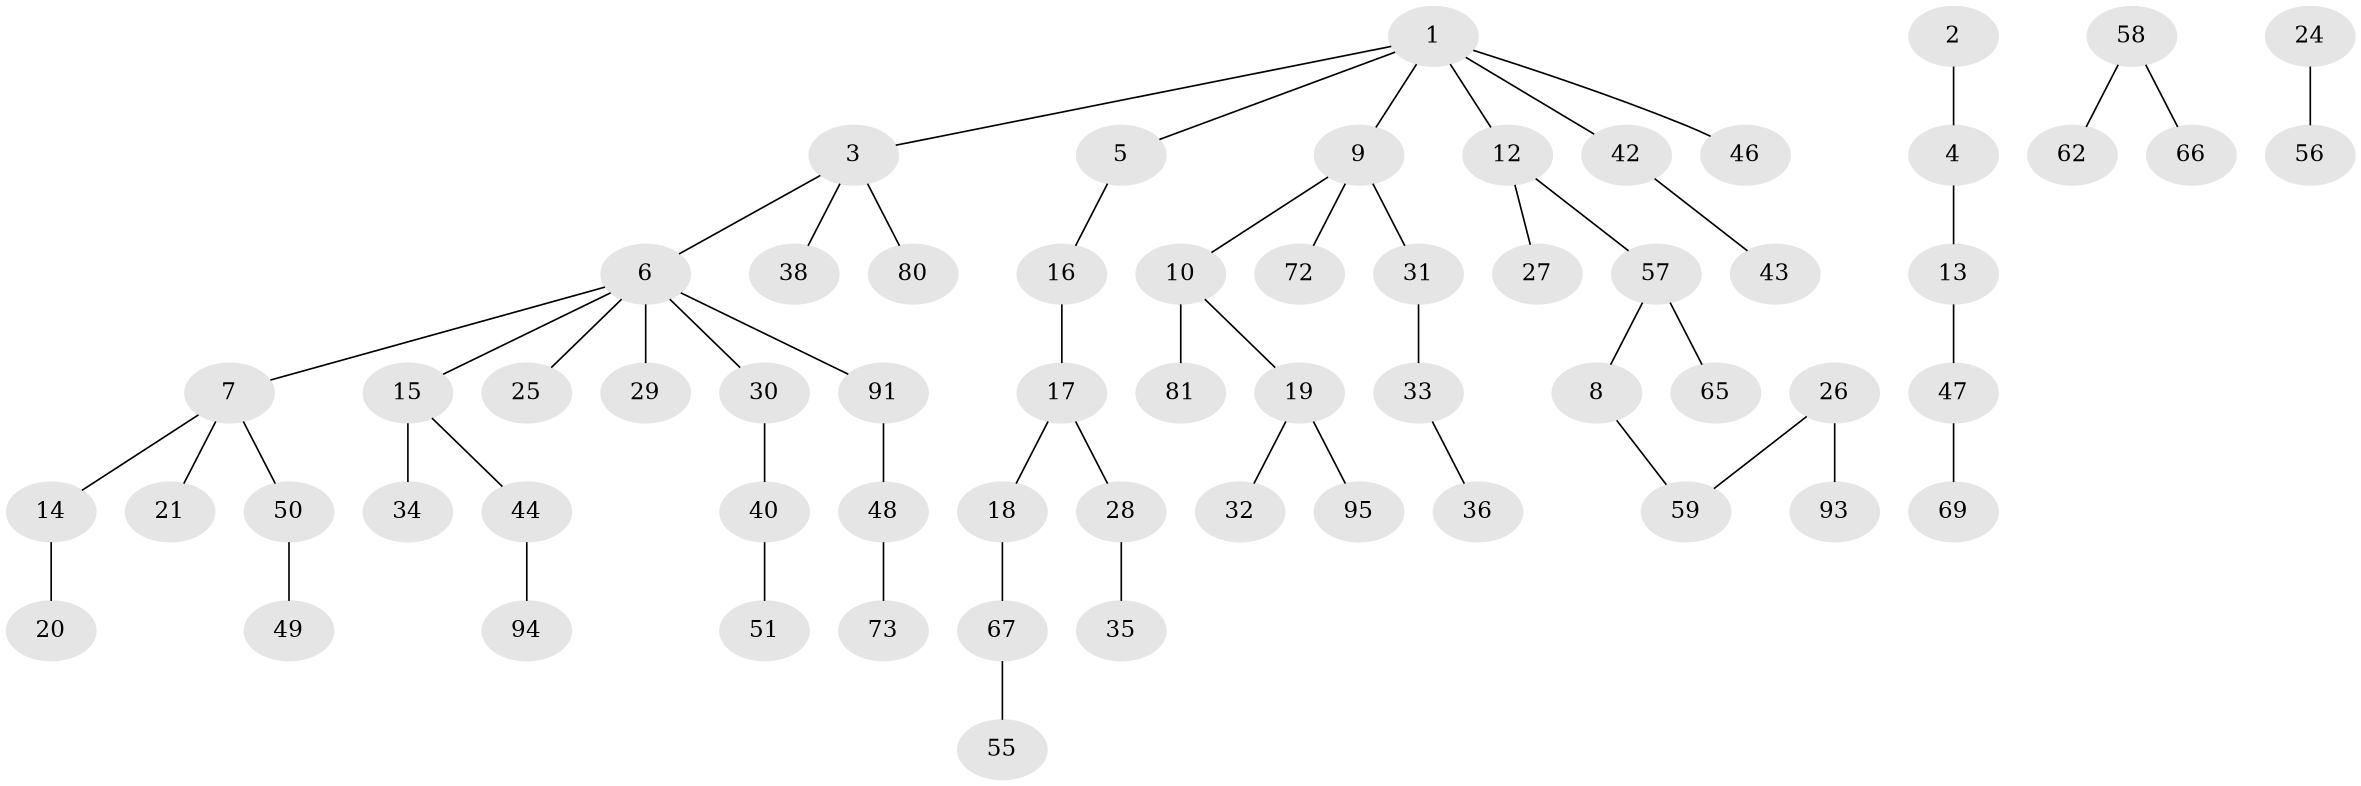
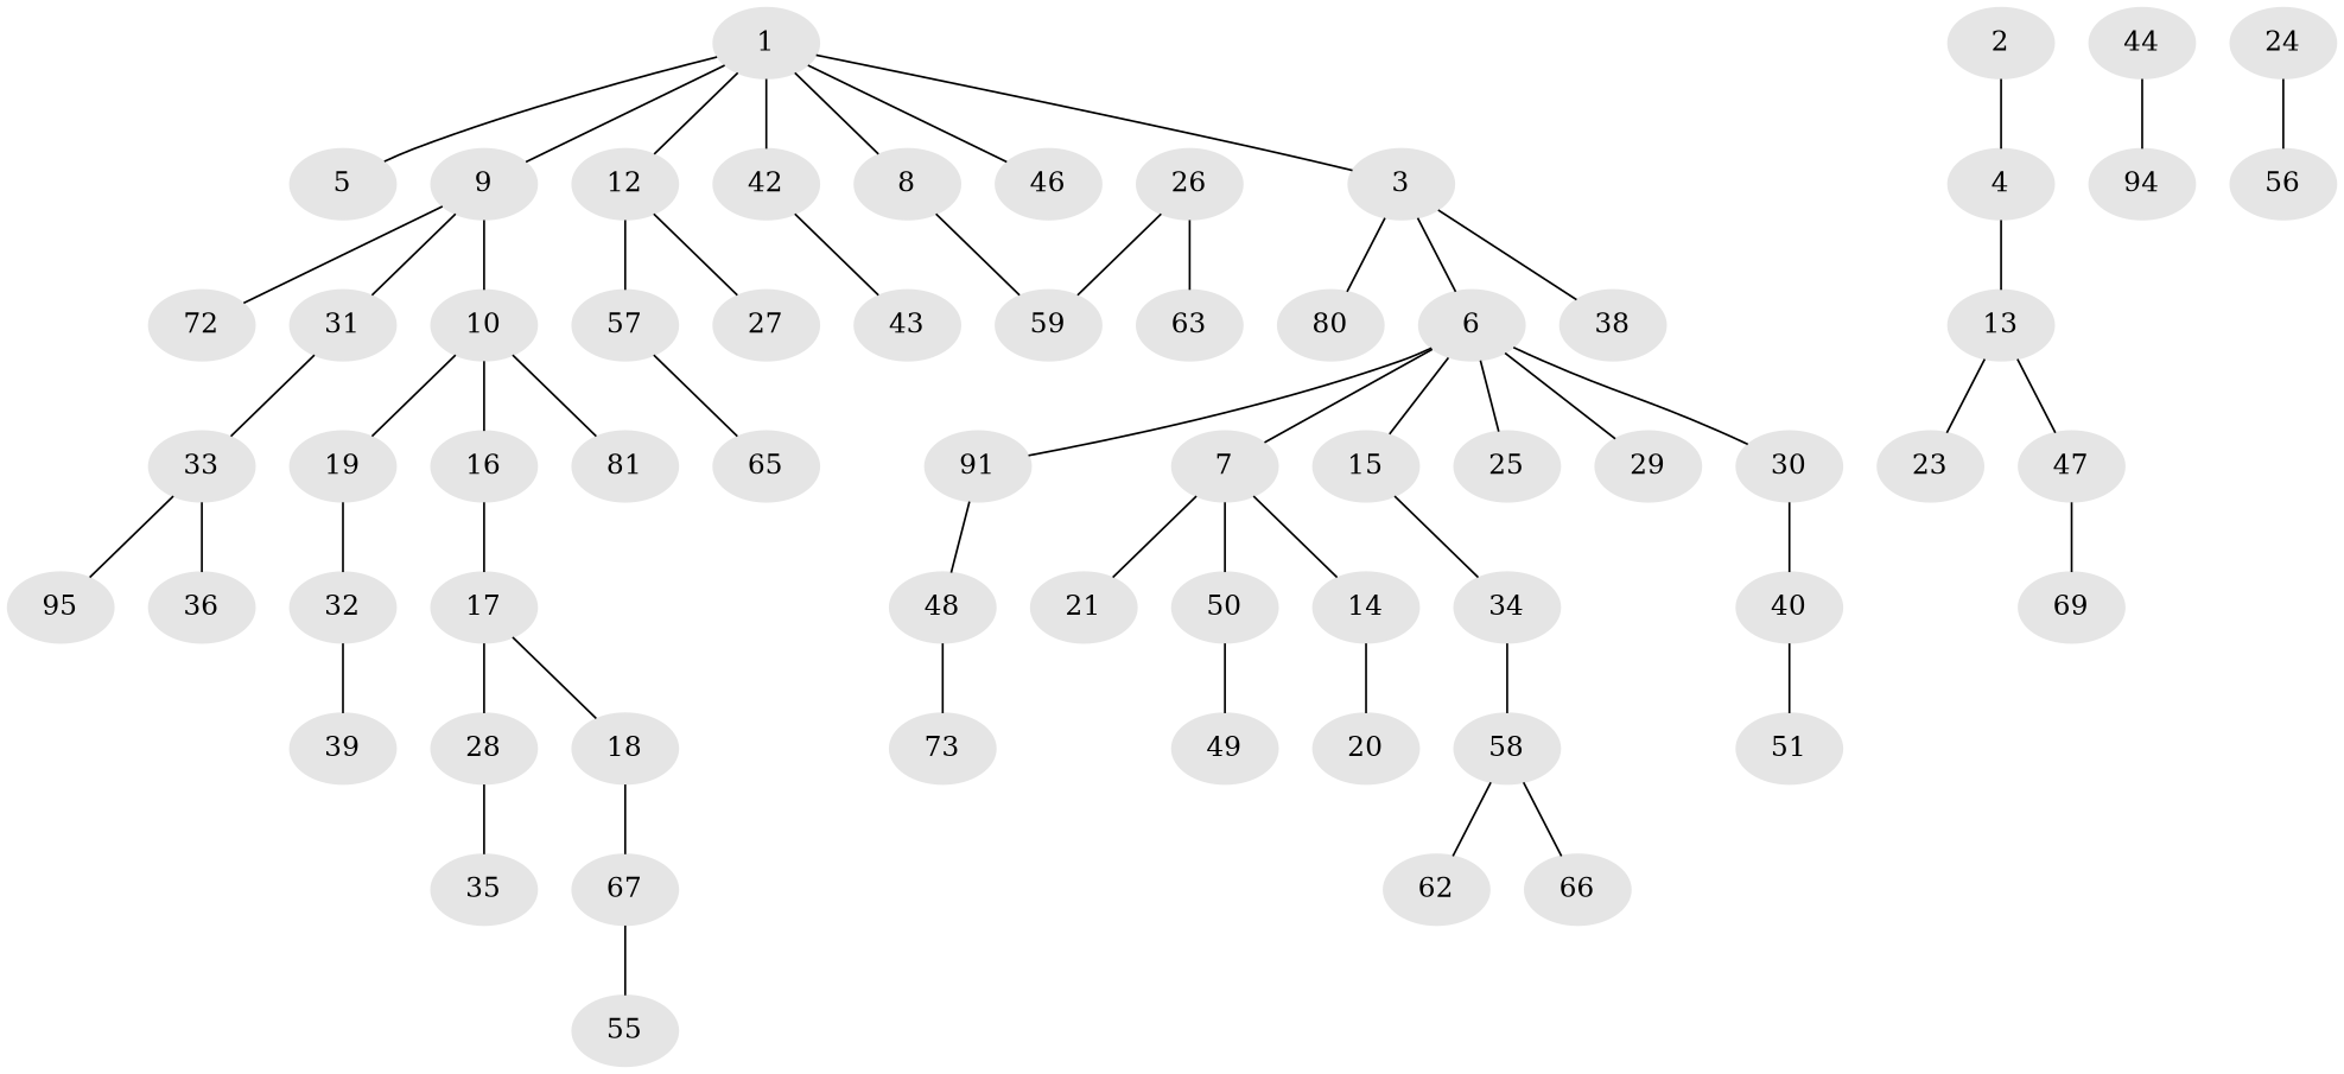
  graph {
    node [color=gray90 style=filled]
    1
    3
    5
    8
    9
    12
    42
    46
    2
    4
    6
    38
    n13 [label=80]
    16
    59
    10
    n17 [label=72]
    31
    27
    57
    43
    13
    7
    15
    25
    29
    30
    n28 [label=91]
+   23
    47
    17
    14
    21
    50
    34
    44
    40
    48
    20
    49
    26
-   63 [label=93]
+   63
    n43 [label=81]
    19
    33
    32
    n47 [label=95]
    65
    n49 [label=69]
    58
    n51 [label=94]
    18
    28
    n54 [label=67]
    35
    55
+   39
    24
    56
    51
    36
    62
    66
    n64 [label=73]
    1 -- 3
    1 -- 5
-   57 -- 8
+   1 -- 8
    1 -- 9
    1 -- 12
    1 -- 42
    1 -- 46
    3 -- 6
    3 -- 38
    3 -- n13
-   5 -- 16
+   10 -- 16
    8 -- 59
    9 -- 10
    9 -- n17
    9 -- 31
    12 -- 27
    12 -- 57
    42 -- 43
    2 -- 4
    4 -- 13
    6 -- 7
    6 -- 15
    6 -- 25
    6 -- 29
    6 -- 30
    6 -- n28
    16 -- 17
    10 -- n43
    10 -- 19
    31 -- 33
    57 -- 65
+   13 -- 23
    13 -- 47
    7 -- 14
    7 -- 21
    7 -- 50
    15 -- 34
-   15 -- 44
    30 -- 40
    n28 -- 48
    47 -- n49
    17 -- 18
    17 -- 28
    14 -- 20
    50 -- 49
+   34 -- 58
    44 -- n51
    40 -- 51
    48 -- n64
    26 -- 59
    26 -- 63
    19 -- 32
-   19 -- n47
+   33 -- n47
    33 -- 36
+   32 -- 39
    58 -- 62
    58 -- 66
    18 -- n54
    28 -- 35
    n54 -- 55
    24 -- 56
  }
